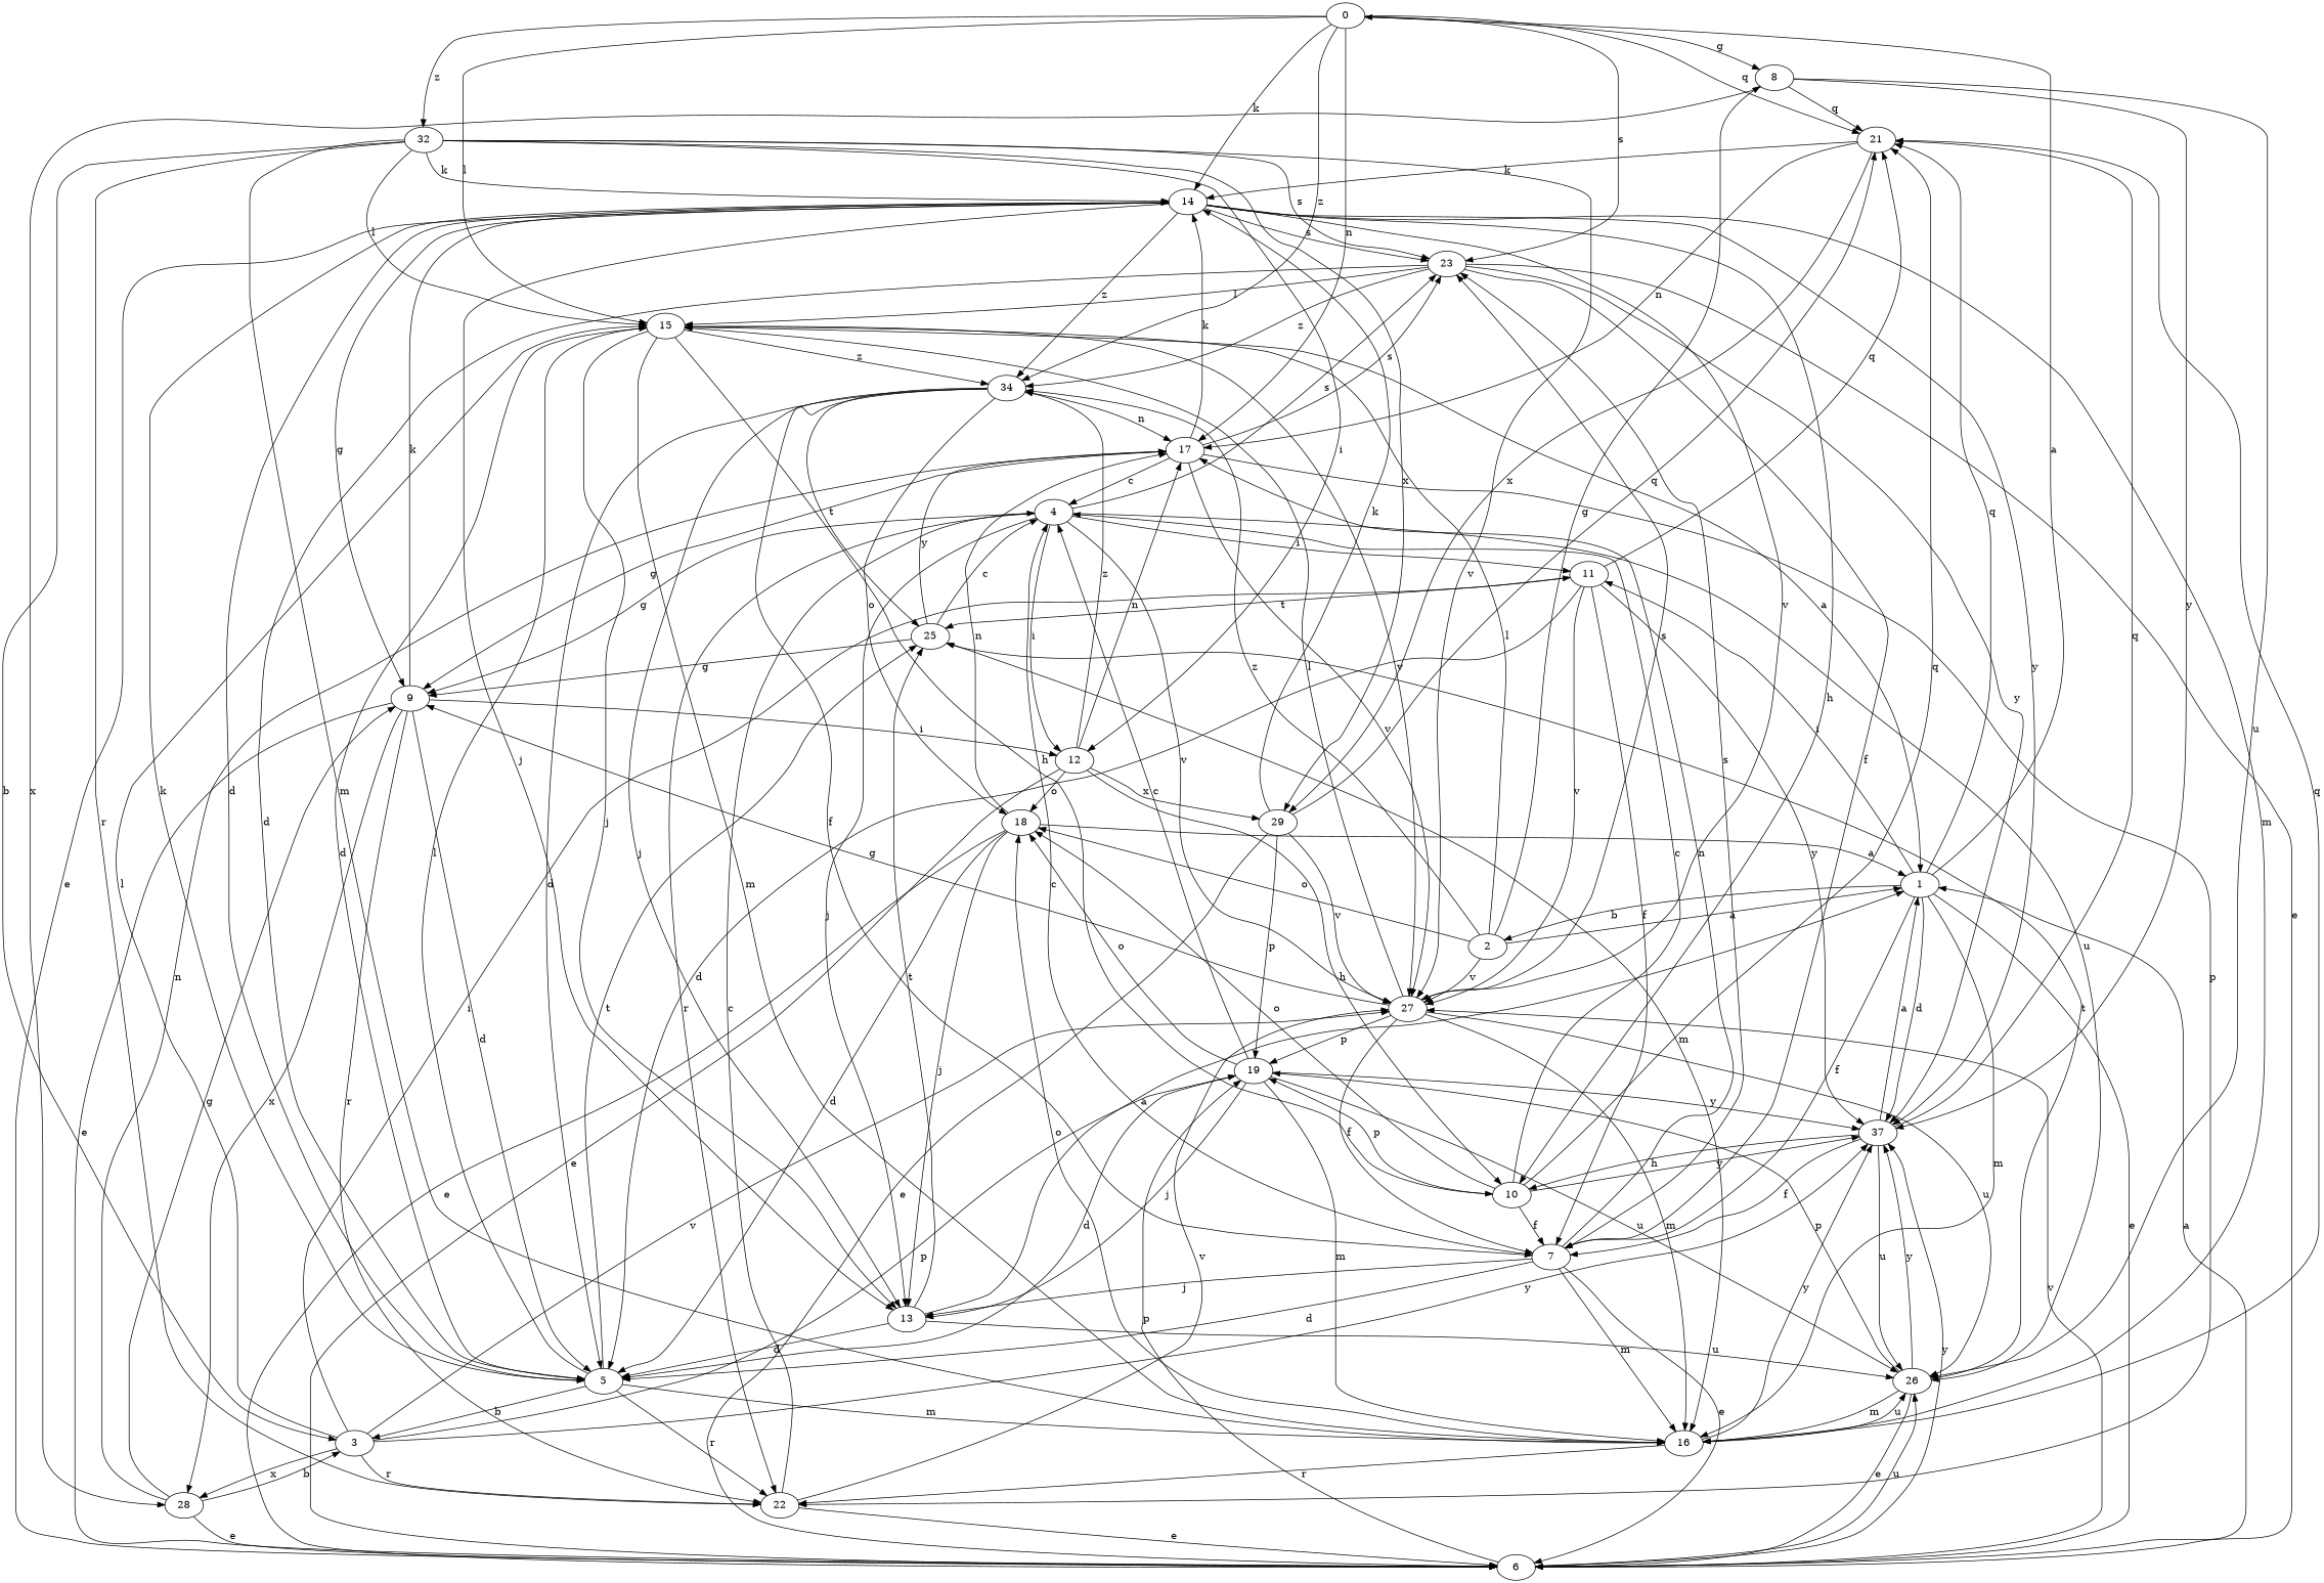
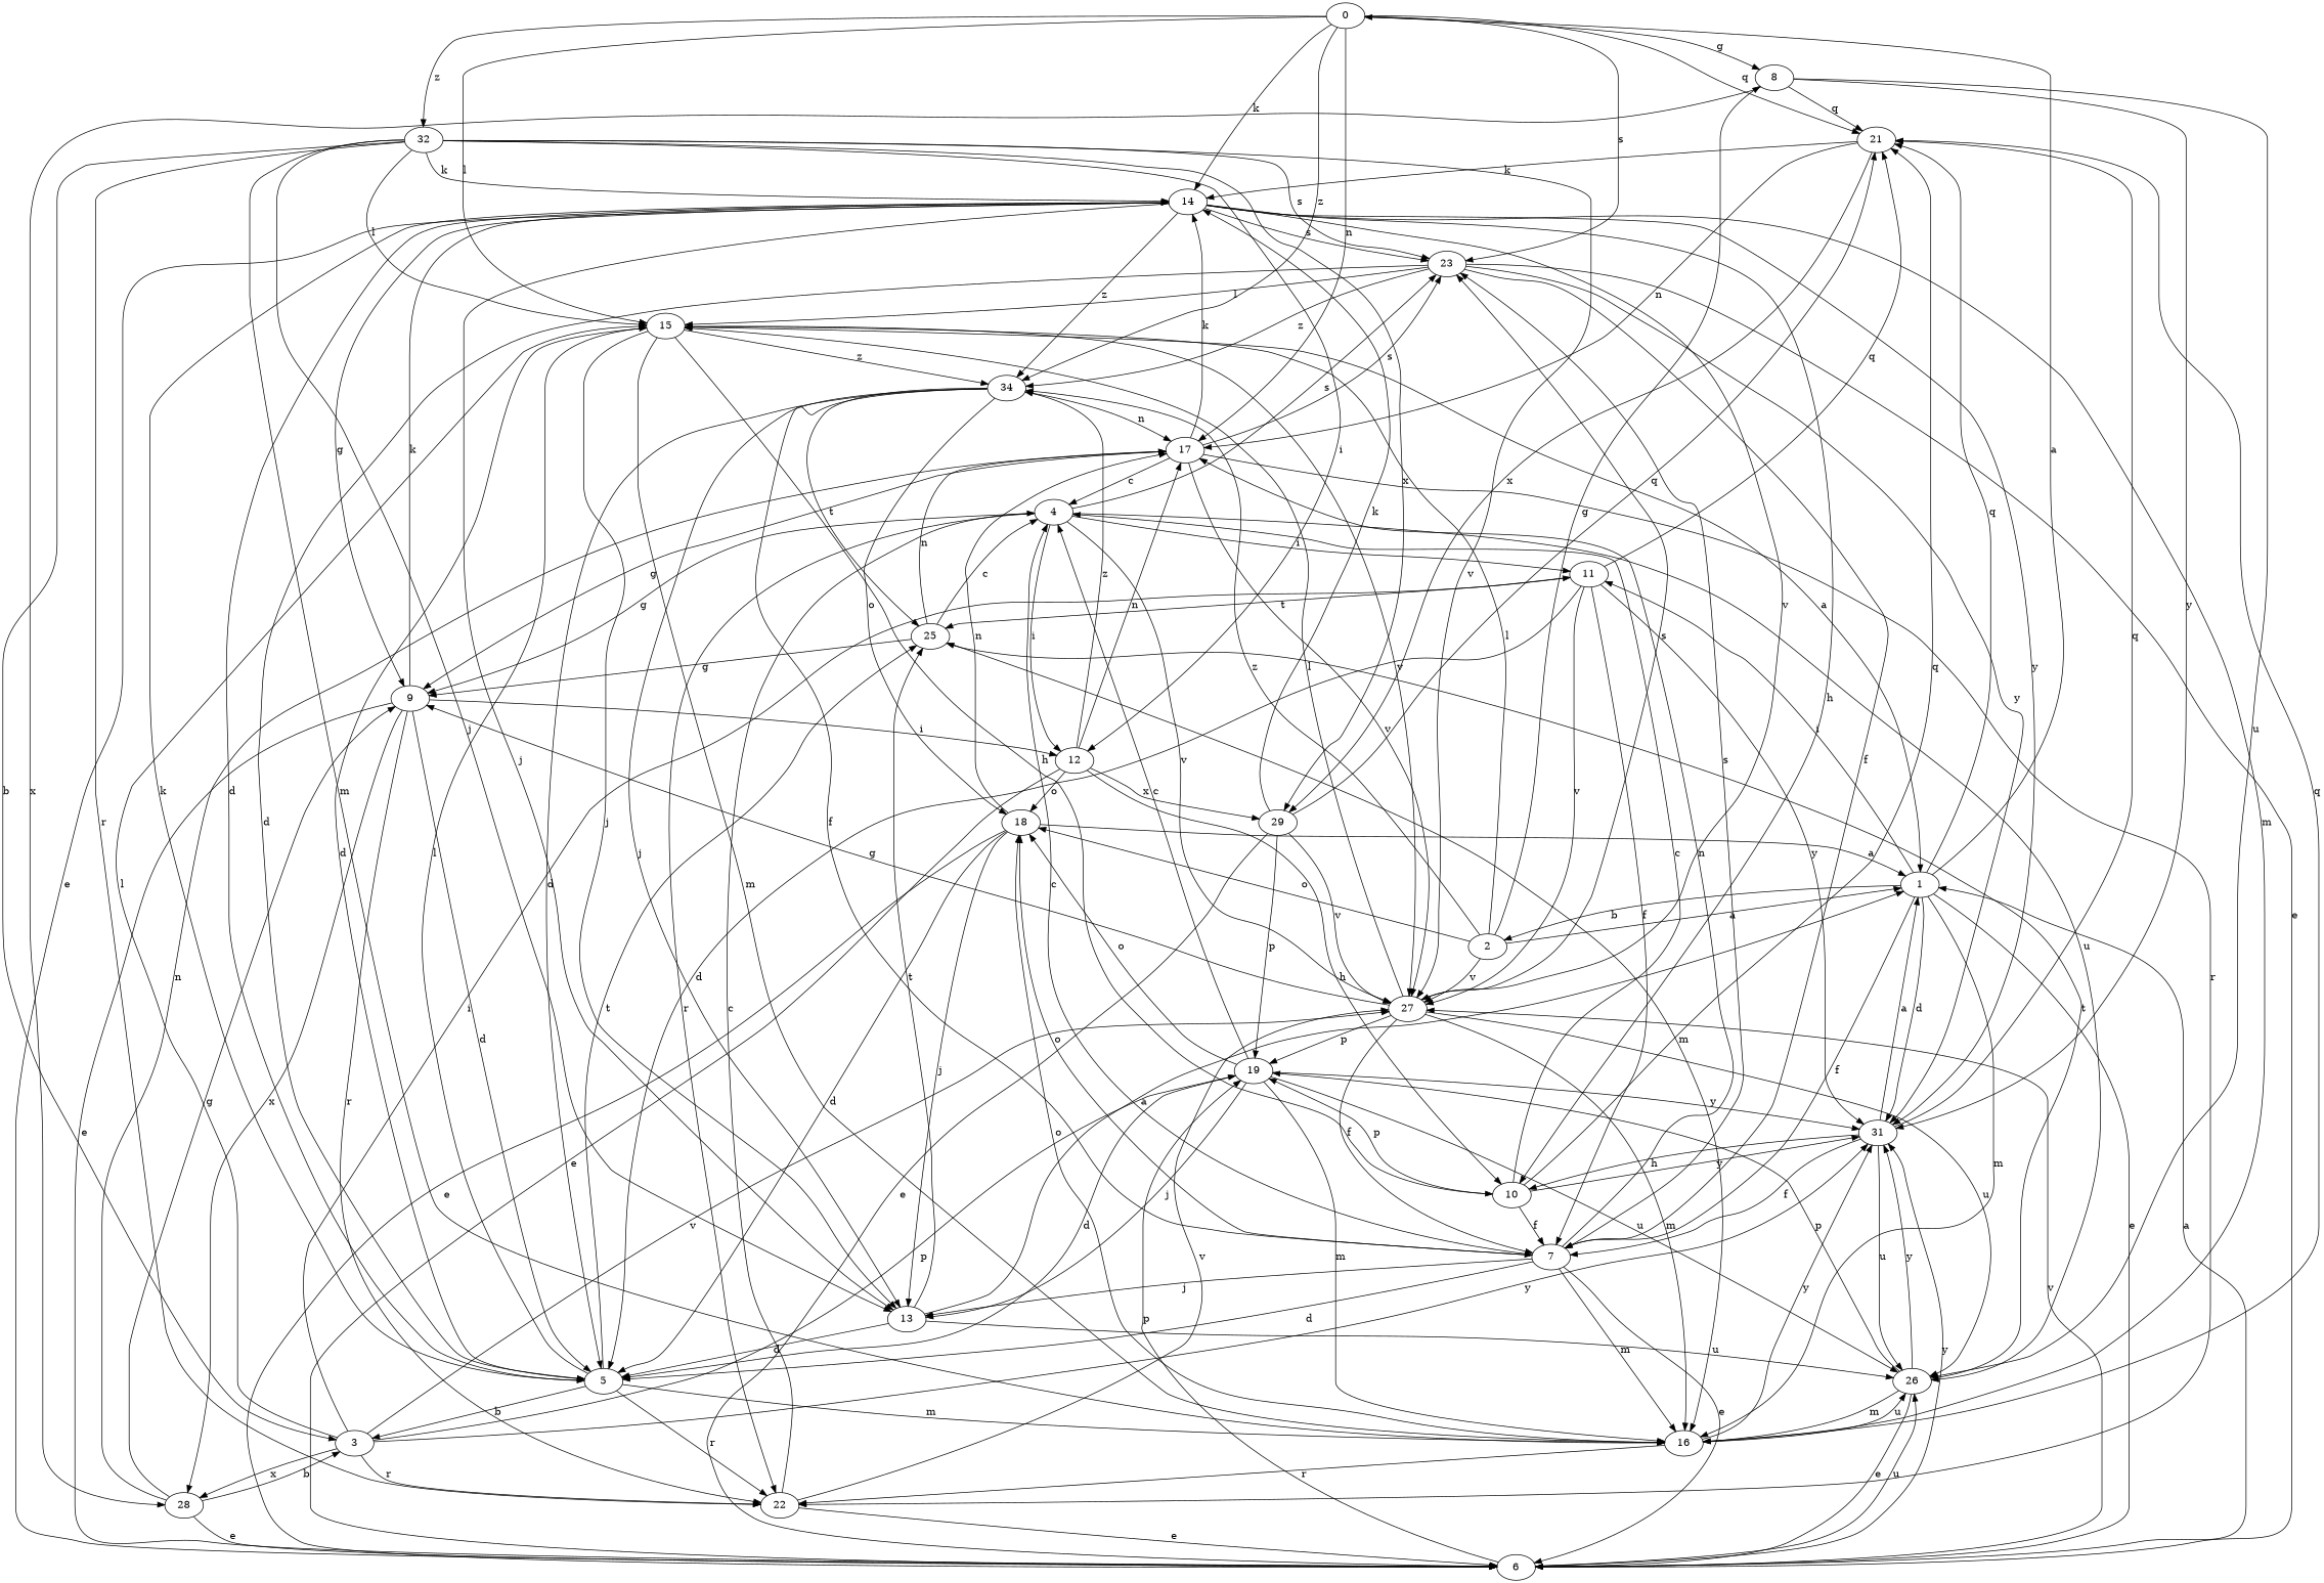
  strict digraph {
    0
    8
    14
    15
    17
    21
    23
    32
    34
-   31 [label=37]
+   31
    28
    26
    6
    16
    27
    9
    5
    13
    10
    1
    22
    4
    29
    7
    3
    12
    18
    25
    2
    11
    19
    0 -> 8 [label=g]
    0 -> 14 [label=k]
    0 -> 15 [label=l]
    0 -> 17 [label=n]
    0 -> 21 [label=q]
    0 -> 23 [label=s]
    0 -> 32 [label=z]
    0 -> 34 [label=z]
    8 -> 21 [label=q]
    8 -> 31 [label=y]
    8 -> 28 [label=x]
    8 -> 26 [label=u]
    14 -> 23 [label=s]
    14 -> 34 [label=z]
    14 -> 31 [label=y]
    14 -> 6 [label=e]
    14 -> 16 [label=m]
    14 -> 27 [label=v]
    14 -> 9 [label=g]
    14 -> 5 [label=d]
    14 -> 13 [label=j]
    14 -> 10 [label=h]
    15 -> 34 [label=z]
    15 -> 16 [label=m]
    15 -> 27 [label=v]
    15 -> 5 [label=d]
    15 -> 13 [label=j]
    15 -> 10 [label=h]
    15 -> 1 [label=a]
    17 -> 14 [label=k]
    17 -> 23 [label=s]
    17 -> 27 [label=v]
    17 -> 9 [label=g]
-   17 -> 22 [label=p]
+   17 -> 22 [label=r]
    17 -> 4 [label=c]
    21 -> 14 [label=k]
    21 -> 17 [label=n]
    21 -> 29 [label=x]
    23 -> 15 [label=l]
    23 -> 34 [label=z]
    23 -> 31 [label=y]
    23 -> 6 [label=e]
    23 -> 5 [label=d]
    23 -> 7 [label=f]
    32 -> 14 [label=k]
    32 -> 15 [label=l]
    32 -> 23 [label=s]
    32 -> 16 [label=m]
    32 -> 27 [label=v]
-   4 -> 13 [label=j]
+   32 -> 13 [label=j]
    32 -> 22 [label=r]
    32 -> 29 [label=x]
    32 -> 3 [label=b]
    32 -> 12 [label=i]
    34 -> 17 [label=n]
    34 -> 5 [label=d]
    34 -> 13 [label=j]
    34 -> 7 [label=f]
    34 -> 18 [label=o]
    34 -> 25 [label=t]
    31 -> 21 [label=q]
    31 -> 26 [label=u]
    31 -> 10 [label=h]
    31 -> 1 [label=a]
    31 -> 7 [label=f]
    28 -> 17 [label=n]
    28 -> 6 [label=e]
    28 -> 9 [label=g]
    28 -> 3 [label=b]
    26 -> 31 [label=y]
    26 -> 6 [label=e]
    26 -> 16 [label=m]
    26 -> 25 [label=t]
    26 -> 19 [label=p]
    6 -> 31 [label=y]
    6 -> 26 [label=u]
    6 -> 27 [label=v]
    6 -> 1 [label=a]
    6 -> 19 [label=p]
    16 -> 21 [label=q]
    16 -> 31 [label=y]
    16 -> 26 [label=u]
    16 -> 22 [label=r]
    16 -> 18 [label=o]
    27 -> 15 [label=l]
    27 -> 23 [label=s]
    27 -> 26 [label=u]
    27 -> 16 [label=m]
    27 -> 9 [label=g]
    27 -> 7 [label=f]
    27 -> 19 [label=p]
    9 -> 14 [label=k]
    9 -> 28 [label=x]
    9 -> 6 [label=e]
    9 -> 5 [label=d]
    9 -> 22 [label=r]
    9 -> 12 [label=i]
    5 -> 14 [label=k]
    5 -> 15 [label=l]
    5 -> 16 [label=m]
    5 -> 22 [label=r]
    5 -> 3 [label=b]
    5 -> 25 [label=t]
    13 -> 26 [label=u]
    13 -> 5 [label=d]
    13 -> 1 [label=a]
    13 -> 25 [label=t]
    10 -> 21 [label=q]
    10 -> 31 [label=y]
    10 -> 4 [label=c]
    10 -> 7 [label=f]
-   10 -> 18 [label=o]
+   7 -> 18 [label=o]
    10 -> 19 [label=p]
    1 -> 0 [label=a]
    1 -> 21 [label=q]
    1 -> 31 [label=d]
    1 -> 6 [label=e]
    1 -> 16 [label=m]
    1 -> 7 [label=f]
    1 -> 2 [label=b]
    1 -> 11 [label=i]
    22 -> 6 [label=e]
    22 -> 27 [label=v]
    22 -> 4 [label=c]
    4 -> 23 [label=s]
    4 -> 26 [label=u]
    4 -> 27 [label=v]
    4 -> 9 [label=g]
    4 -> 22 [label=r]
    4 -> 12 [label=i]
    4 -> 11 [label=i]
    29 -> 14 [label=k]
    29 -> 21 [label=q]
    29 -> 6 [label=e]
    29 -> 27 [label=v]
    29 -> 19 [label=p]
    7 -> 17 [label=n]
    7 -> 23 [label=s]
    7 -> 6 [label=e]
    7 -> 16 [label=m]
    7 -> 5 [label=d]
    7 -> 13 [label=j]
    7 -> 4 [label=c]
    3 -> 15 [label=l]
    3 -> 31 [label=y]
    3 -> 28 [label=x]
    3 -> 27 [label=v]
    3 -> 22 [label=r]
    3 -> 11 [label=i]
    3 -> 19 [label=p]
    12 -> 17 [label=n]
    12 -> 34 [label=z]
    12 -> 6 [label=e]
    12 -> 10 [label=h]
    12 -> 29 [label=x]
    12 -> 18 [label=o]
    18 -> 17 [label=n]
    18 -> 6 [label=e]
    18 -> 5 [label=d]
    18 -> 13 [label=j]
    18 -> 1 [label=a]
-   25 -> 17 [label=y]
+   25 -> 17 [label=n]
    25 -> 16 [label=m]
    25 -> 9 [label=g]
    25 -> 4 [label=c]
    2 -> 8 [label=g]
    2 -> 15 [label=l]
    2 -> 34 [label=z]
    2 -> 27 [label=v]
    2 -> 1 [label=a]
    2 -> 18 [label=o]
    11 -> 21 [label=q]
    11 -> 31 [label=y]
    11 -> 27 [label=v]
    11 -> 5 [label=d]
    11 -> 7 [label=f]
    11 -> 25 [label=t]
    19 -> 31 [label=y]
    19 -> 26 [label=u]
    19 -> 16 [label=m]
    19 -> 5 [label=d]
    19 -> 13 [label=j]
    19 -> 4 [label=c]
    19 -> 18 [label=o]
  }
